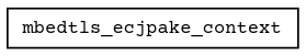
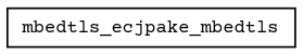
  digraph {
    rankdir=LR
    fontname="Courier Prime"
-   n1 [color=black fillcolor=white fontname="Courier Prime" fontsize=10 height=0.2 label=mbedtls_ecjpake_context shape=record style=filled width=0.4]
+   n1 [color=black fillcolor=white fontname="Courier Prime" fontsize=10 height=0.2 label=mbedtls_ecjpake_mbedtls shape=record style=filled width=0.4]
  }
